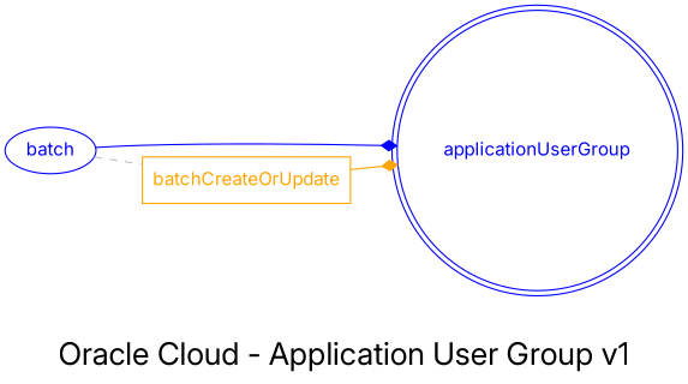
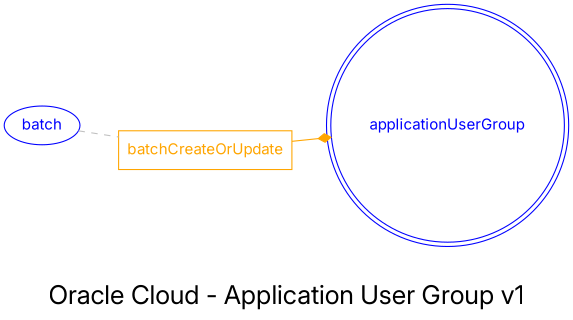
  digraph {
    fontsize=24
    label="Oracle Cloud - Application User Group v1"
    splines=true
    rankdir=LR
    fontname=Inter
    node [color=blue fontcolor=blue fontname=Inter]
    edge [arrowhead=diamond arrowtail=none fontname=Inter]
    applicationUserGroup [shape=doublecircle]
    batch [shape=ellipse]
    batchCreateOrUpdate [color=orange fontcolor=orange shape=box]
-   batch -> applicationUserGroup [color=blue fontcolor=blue]
    batch -> batchCreateOrUpdate [arrowhead=none color=grey fontcolor=grey style=dashed]
    batchCreateOrUpdate -> applicationUserGroup [color=orange fontcolor=orange]
  }
